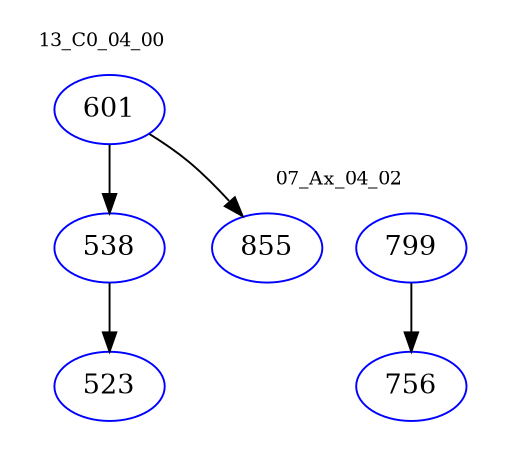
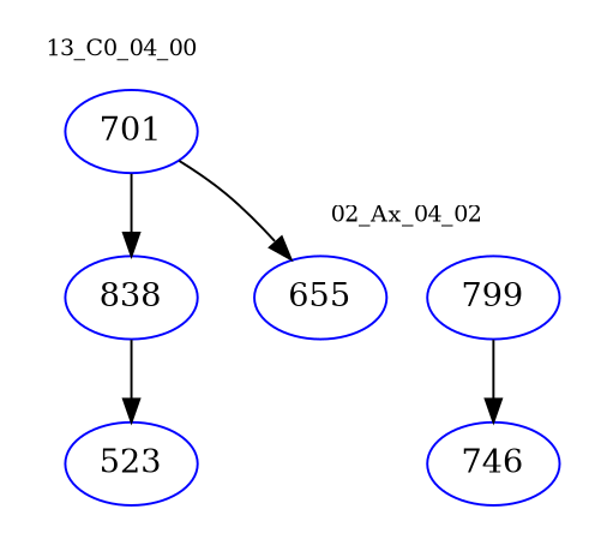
  digraph {
    node [color=blue]
    edge [color=black]
    n1 [label=799]
-   n2 [label=756]
-   n3 [label=855]
-   n4 [label=601]
-   n5 [label=538]
+   n2 [label=746]
+   n3 [label=655]
+   n4 [label=701]
+   n5 [label=838]
    n6 [label=523]
    subgraph cluster_1 {
      color=white
      fontsize=10
-     label="07_Ax_04_02"
+     label="02_Ax_04_02"
      n1
      n2
      n3
    }
    subgraph cluster_2 {
      color=white
      fontsize=10
      label="13_C0_04_00"
      n4
      n5
      n6
    }
    n1 -> n2
    n4 -> n3
    n4 -> n5
    n5 -> n6
  }
